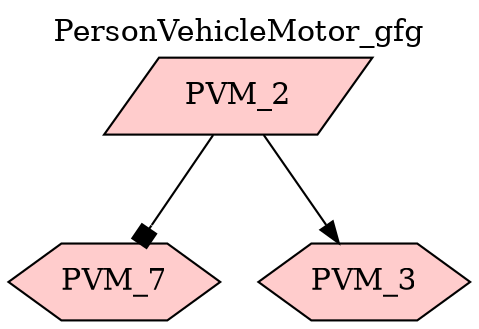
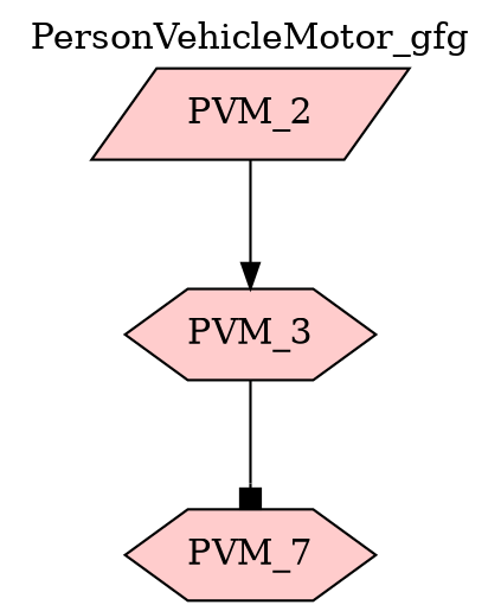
  digraph {
    label=PersonVehicleMotor_gfg
    labelfontsize=12
    labelloc=tl
    node [fillcolor="#FFCCCC" shape=hexagon style=filled]
    n1 [label=PVM_7]
    n2 [label=PVM_2 shape=parallelogram]
    n3 [label=PVM_3]
-   n2 -> n1 [arrowhead=box label=" "]
+   n3 -> n1 [arrowhead=box label=" "]
    n2 -> n3 [arrowhead=normal label=" "]
  }
